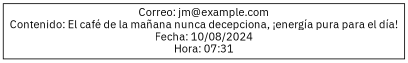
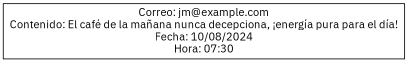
  digraph {
    rankdir=LR
    fontname="IBM Plex Sans"
-   n1 [label="{Correo: jm@example.com\nContenido: El café de la mañana nunca decepciona, ¡energía pura para el día!\nFecha: 10/08/2024\nHora: 07:31}" shape=record fontname="IBM Plex Sans"]
+   n1 [label="{Correo: jm@example.com\nContenido: El café de la mañana nunca decepciona, ¡energía pura para el día!\nFecha: 10/08/2024\nHora: 07:30}" shape=record fontname="IBM Plex Sans"]
  }
